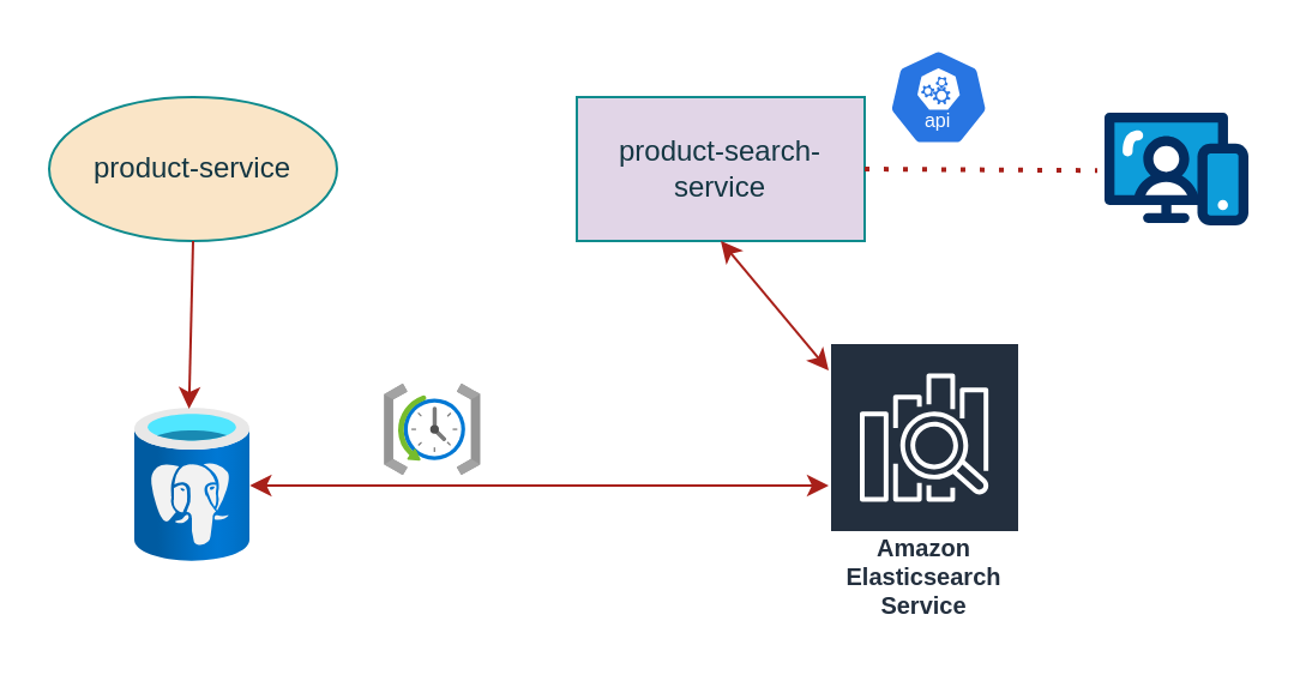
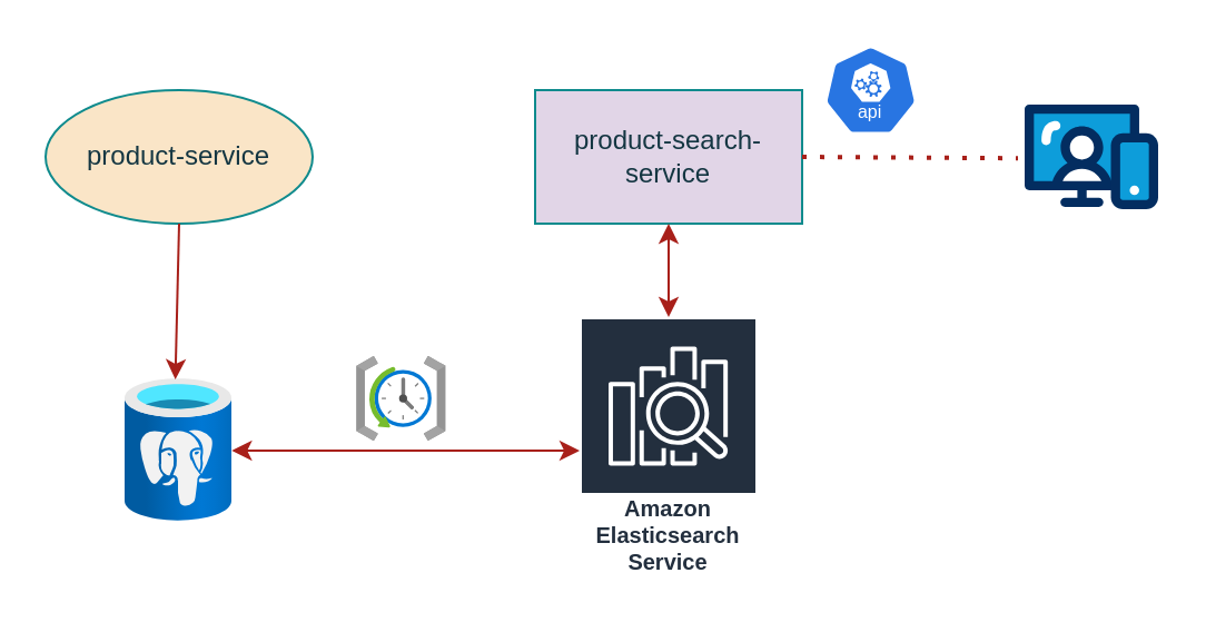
  <mxCell id="0" />
  <mxCell id="1" parent="0" />
  <mxCell id="2" value="product-service" style="ellipse;whiteSpace=wrap;html=1;labelBackgroundColor=none;fillColor=#FAE5C7;strokeColor=#0F8B8D;fontColor=#143642;" parent="1" vertex="1"><mxGeometry x="20" y="40" width="120" height="60" as="geometry" /></mxCell>
  <mxCell id="3" value="" style="image;aspect=fixed;html=1;points=[];align=center;fontSize=12;image=img/lib/azure2/databases/Azure_Database_PostgreSQL_Server.svg;labelBackgroundColor=none;fillColor=#FAE5C7;strokeColor=#0F8B8D;fontColor=#143642;" vertex="1" parent="1"><mxGeometry x="56" y="170" width="48" height="64" as="geometry" /></mxCell>
  <mxCell id="4" value="" style="endArrow=classic;html=1;rounded=0;exitX=0.5;exitY=1;exitDx=0;exitDy=0;entryX=0.465;entryY=0;entryDx=0;entryDy=0;entryPerimeter=0;labelBackgroundColor=none;strokeColor=#A8201A;fontColor=default;" edge="1" parent="1" source="2" target="3"><mxGeometry width="50" height="50" relative="1" as="geometry"><mxPoint x="210" y="200" as="sourcePoint" /><mxPoint x="260" y="150" as="targetPoint" /></mxGeometry></mxCell>
  <mxCell id="5" value="" style="endArrow=classic;startArrow=classic;html=1;rounded=0;exitX=0.993;exitY=0.5;exitDx=0;exitDy=0;exitPerimeter=0;labelBackgroundColor=none;strokeColor=#A8201A;fontColor=default;" edge="1" parent="1" source="3" target="8"><mxGeometry width="50" height="50" relative="1" as="geometry"><mxPoint x="160" y="240" as="sourcePoint" /><mxPoint x="250" y="202" as="targetPoint" /></mxGeometry></mxCell>
  <mxCell id="6" value="" style="image;aspect=fixed;html=1;points=[];align=center;fontSize=12;image=img/lib/azure2/management_governance/Scheduler_Job_Collections.svg;labelBackgroundColor=none;fillColor=#FAE5C7;strokeColor=#0F8B8D;fontColor=#143642;" vertex="1" parent="1"><mxGeometry x="160" y="160" width="40.38" height="38" as="geometry" /></mxCell>
  <mxCell id="7" value="product-search-service" style="rounded=0;whiteSpace=wrap;html=1;labelBackgroundColor=none;fillColor=#e1d5e7;strokeColor=#0F8B8D;fontColor=#143642;" vertex="1" parent="1"><mxGeometry x="240" y="40" width="120" height="60" as="geometry" /></mxCell>
- <mxCell id="8" value="Amazon Elasticsearch Service" style="sketch=0;outlineConnect=0;fontColor=#232F3E;gradientColor=none;strokeColor=#ffffff;fillColor=#232F3E;dashed=0;verticalLabelPosition=middle;verticalAlign=bottom;align=center;html=1;whiteSpace=wrap;fontSize=10;fontStyle=1;spacing=3;shape=mxgraph.aws4.productIcon;prIcon=mxgraph.aws4.elasticsearch_service;" vertex="1" parent="1"><mxGeometry x="345" y="142" width="80" height="120" as="geometry" /></mxCell>
+ <mxCell id="8" value="Amazon Elasticsearch Service" style="sketch=0;outlineConnect=0;fontColor=#232F3E;gradientColor=none;strokeColor=#ffffff;fillColor=#232F3E;dashed=0;verticalLabelPosition=middle;verticalAlign=bottom;align=center;html=1;whiteSpace=wrap;fontSize=10;fontStyle=1;spacing=3;shape=mxgraph.aws4.productIcon;prIcon=mxgraph.aws4.elasticsearch_service;" vertex="1" parent="1"><mxGeometry x="260" y="142" width="80" height="120" as="geometry" /></mxCell>
  <mxCell id="9" value="" style="endArrow=classic;startArrow=classic;html=1;rounded=0;strokeColor=#A8201A;fontColor=#143642;fillColor=#FAE5C7;entryX=0.5;entryY=1;entryDx=0;entryDy=0;" edge="1" parent="1" source="8" target="7"><mxGeometry width="50" height="50" relative="1" as="geometry"><mxPoint x="490" y="260" as="sourcePoint" /><mxPoint x="540" y="210" as="targetPoint" /></mxGeometry></mxCell>
  <mxCell id="10" value="" style="verticalLabelPosition=bottom;aspect=fixed;html=1;shape=mxgraph.salesforce.web;strokeColor=#0F8B8D;fontColor=#143642;fillColor=#FAE5C7;" vertex="1" parent="1"><mxGeometry x="460" y="46.3" width="60" height="47.4" as="geometry" /></mxCell>
  <mxCell id="11" value="" style="endArrow=none;dashed=1;html=1;dashPattern=1 3;strokeWidth=2;rounded=0;strokeColor=#A8201A;fontColor=#143642;fillColor=#FAE5C7;exitX=1;exitY=0.5;exitDx=0;exitDy=0;entryX=-0.05;entryY=0.513;entryDx=0;entryDy=0;entryPerimeter=0;" edge="1" parent="1" source="7" target="10"><mxGeometry width="50" height="50" relative="1" as="geometry"><mxPoint x="410" y="100" as="sourcePoint" /><mxPoint x="460" y="50" as="targetPoint" /></mxGeometry></mxCell>
  <mxCell id="12" value="" style="aspect=fixed;sketch=0;html=1;dashed=0;whitespace=wrap;verticalLabelPosition=bottom;verticalAlign=top;fillColor=#2875E2;strokeColor=#ffffff;points=[[0.005,0.63,0],[0.1,0.2,0],[0.9,0.2,0],[0.5,0,0],[0.995,0.63,0],[0.72,0.99,0],[0.5,1,0],[0.28,0.99,0]];shape=mxgraph.kubernetes.icon2;kubernetesLabel=1;prIcon=api;fontColor=#143642;" vertex="1" parent="1"><mxGeometry x="370" y="20" width="41.67" height="40" as="geometry" /></mxCell>
